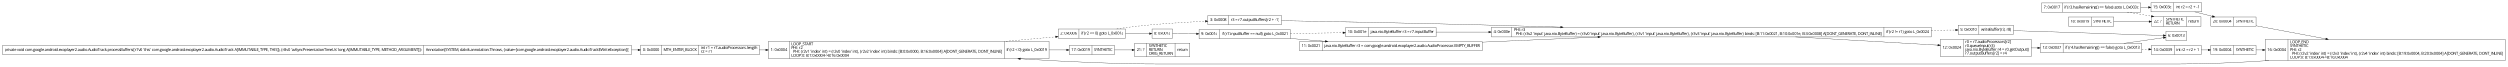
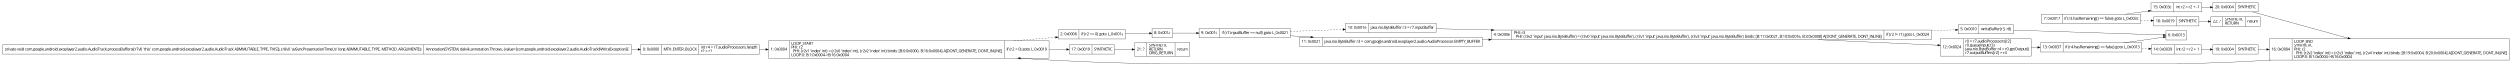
  digraph {
    fontname="Open Sans"
    rankdir=LR
    node [fontname="Open Sans" shape=record]
    edge [fontname="Open Sans"]
-   n1 [label="{0\:\ 0x0000|MTH_ENTER_BLOCK\l|int r1 = r7.audioProcessors.length\lr2 = r1\l}"]
+   n1 [label="{0\:\ 0x0000|MTH_ENTER_BLOCK\l|int r4 = r7.audioProcessors.length\lr2 = r1\l}"]
    n2 [label="{1\:\ 0x0004|LOOP_START\lPHI: r2 \l  PHI: (r2v1 'index' int) = (r2v0 'index' int), (r2v2 'index' int) binds: [B:0:0x0000, B:16:0x0004] A[DONT_GENERATE, DONT_INLINE]\lLOOP:0: B:1:0x0004\-\>B:16:0x0004\l|if (r2 \< 0) goto L_0x0019\l}"]
    n3 [label="{2\:\ 0x0006|if (r2 \<= 0) goto L_0x001a\l}"]
    n4 [label="{17\:\ 0x0019|SYNTHETIC\l}"]
-   n5 [label="{3\:\ 0x0008|r3 = r7.outputBuffers[r2 + \-1]\l}"]
    n6 [label="{8\:\ 0x001a}"]
    n7 [label="{21\:\ ?|SYNTHETIC\lRETURN\lORIG_RETURN\l|return\l}"]
    n8 [label="{4\:\ 0x000e|PHI: r3 \l  PHI: (r3v2 'input' java.nio.ByteBuffer) = (r3v0 'input' java.nio.ByteBuffer), (r3v1 'input' java.nio.ByteBuffer), (r3v3 'input' java.nio.ByteBuffer) binds: [B:11:0x0021, B:10:0x001e, B:3:0x0008] A[DONT_GENERATE, DONT_INLINE]\l|if (r2 != r1) goto L_0x0024\l}"]
    n9 [label="{9\:\ 0x001c|if (r7.inputBuffer == null) goto L_0x0021\l}"]
    n10 [label="{5\:\ 0x0010|writeBuffer(r3, r8)\l}"]
    n11 [label="{12\:\ 0x0024|r0 = r7.audioProcessors[r2]\lr0.queueInput(r3)\ljava.nio.ByteBuffer r4 = r0.getOutput()\lr7.outputBuffers[r2] = r4\l}"]
    n12 [label="{6\:\ 0x0013}"]
    n13 [label="{13\:\ 0x0037|if (r4.hasRemaining() == false) goto L_0x0013\l}"]
    n14 [label="{7\:\ 0x0017|if (r3.hasRemaining() == false) goto L_0x003c\l}"]
    n15 [label="{15\:\ 0x003c|int r2 = r2 + \-1\l}"]
    n16 [label="{18\:\ 0x0019|SYNTHETIC\l}"]
    n17 [label="{20\:\ 0x0004|SYNTHETIC\l}"]
    n18 [label="{22\:\ ?|SYNTHETIC\lRETURN\l|return\l}"]
    n19 [label="{10\:\ 0x001e|java.nio.ByteBuffer r3 = r7.inputBuffer\l}"]
    n20 [label="{11\:\ 0x0021|java.nio.ByteBuffer r3 = com.google.android.exoplayer2.audio.AudioProcessor.EMPTY_BUFFER\l}"]
    n21 [label="{14\:\ 0x0039|int r2 = r2 + 1\l}"]
    n22 [label="{19\:\ 0x0004|SYNTHETIC\l}"]
    n23 [label="{16\:\ 0x0004|LOOP_END\lSYNTHETIC\lPHI: r2 \l  PHI: (r2v2 'index' int) = (r2v3 'index' int), (r2v4 'index' int) binds: [B:19:0x0004, B:20:0x0004] A[DONT_GENERATE, DONT_INLINE]\lLOOP:0: B:1:0x0004\-\>B:16:0x0004\l}"]
    n24 [label="{private void com.google.android.exoplayer2.audio.AudioTrack.processBuffers((r7v0 'this' com.google.android.exoplayer2.audio.AudioTrack A[IMMUTABLE_TYPE, THIS]), (r8v0 'avSyncPresentationTimeUs' long A[IMMUTABLE_TYPE, METHOD_ARGUMENT]))  | Annotation[SYSTEM, dalvik.annotation.Throws, \{value=[com.google.android.exoplayer2.audio.AudioTrack$WriteException]\}]\l}"]
    n1 -> n2
    n2 -> n3 [style=dashed]
    n2 -> n4
-   n3 -> n5 [style=dashed]
    n3 -> n6
    n4 -> n7
-   n5 -> n8
    n6 -> n9
    n8 -> n10 [style=dashed]
    n8 -> n11
    n9 -> n19 [style=dashed]
    n9 -> n20
    n10 -> n12
    n11 -> n13
    n13 -> n12
    n13 -> n21 [style=dashed]
    n14 -> n15
-   n14 -> n18 [style=dashed]
+   n14 -> n16 [style=dashed]
    n15 -> n17
    n16 -> n18
    n17 -> n23
    n19 -> n8
    n20 -> n8
    n21 -> n22
    n22 -> n23
    n23 -> n2
    n24 -> n1
  }
